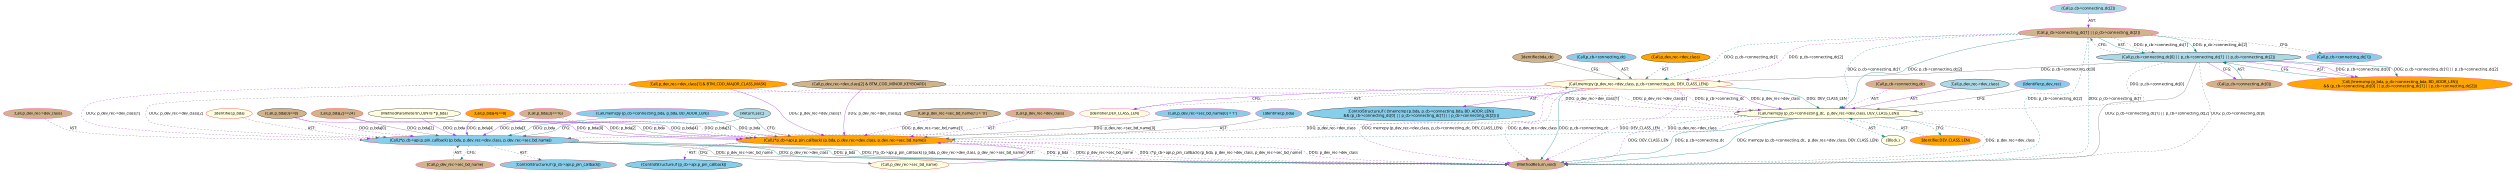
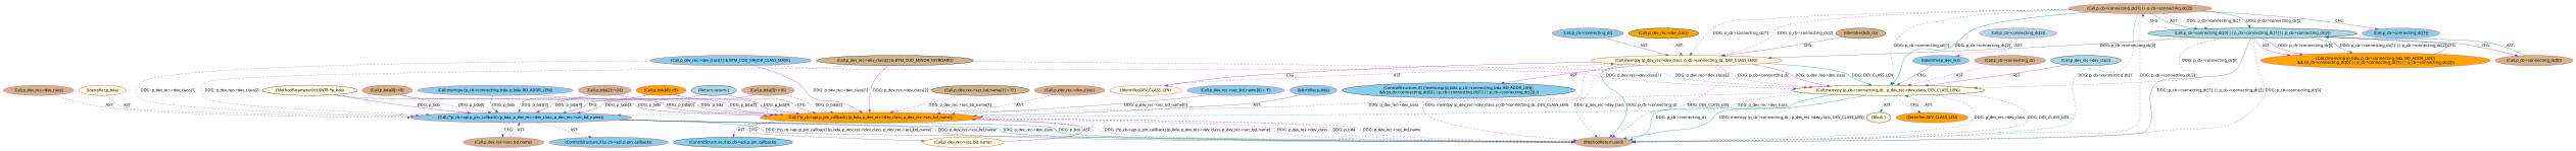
  digraph {
    fontname="Noto Sans"
    node [color=deeppink fillcolor=tan fontname="Noto Sans" style=filled]
    edge [color=gray40 fontname="Noto Sans" style=solid]
    n1 [color=red fillcolor=lightyellow label="(Call,memcpy (p_dev_rec->dev_class, p_cb->connecting_dc, DEV_CLASS_LEN))"]
    n2 [color=black fillcolor=lightyellow label="(Call,memcpy (p_cb->connecting_dc,  p_dev_rec->dev_class, DEV_CLASS_LEN))"]
    n3 [label="(MethodReturn,void)"]
    n4 [fillcolor=lightyellow label="(Identifier,DEV_CLASS_LEN)"]
    n5 [color=black fillcolor=skyblue label="(ControlStructure,if ( (!memcmp (p_bda, p_cb->connecting_bda, BD_ADDR_LEN))\n && (p_cb->connecting_dc[0] || p_cb->connecting_dc[1] || p_cb->connecting_dc[2]) ))"]
    n6 [color=red fillcolor=skyblue label="(Call,(*p_cb->api.p_pin_callback) (p_bda, p_dev_rec->dev_class, p_dev_rec->sec_bd_name))"]
    n7 [color=red fillcolor=orange label="(Call,(*p_cb->api.p_pin_callback) (p_bda, p_dev_rec->dev_class, p_dev_rec->sec_bd_name))"]
    n8 [color=black fillcolor=lightyellow label="(Block,)"]
    n9 [fillcolor=orange label="(Identifier,DEV_CLASS_LEN)"]
    n10 [label="(Call,p_cb->connecting_dc[1] || p_cb->connecting_dc[2])"]
    n11 [color=black fillcolor=lightblue label="(Call,p_cb->connecting_dc[0] || p_cb->connecting_dc[1] || p_cb->connecting_dc[2])"]
    n12 [fillcolor=skyblue label="(Call,p_cb->connecting_dc[1])"]
    n13 [fillcolor=orange label="(Call,(!memcmp (p_bda, p_cb->connecting_bda, BD_ADDR_LEN))\n && (p_cb->connecting_dc[0] || p_cb->connecting_dc[1] || p_cb->connecting_dc[2]))"]
    n14 [color=red label="(Call,p_cb->connecting_dc[0])"]
    n15 [fillcolor=lightblue label="(Call,p_cb->connecting_dc[2])"]
    n16 [label="(Call,p_dev_rec->sec_bd_name)"]
    n17 [color=red fillcolor=skyblue label="(ControlStructure,if (p_cb->api.p_pin_callback))"]
    n18 [color=black fillcolor=skyblue label="(ControlStructure,if (p_cb->api.p_pin_callback))"]
    n19 [color=red fillcolor=lightyellow label="(Call,p_dev_rec->sec_bd_name)"]
    n20 [label="(Call,p_cb->connecting_dc)"]
    n21 [color=black label="(Identifier,bda_cb)"]
    n22 [color=black fillcolor=lightblue label="(Call,p_dev_rec->dev_class)"]
-   n23 [color=red fillcolor=orange label="(Call,p_dev_rec->dev_class[1] & BTM_COD_MAJOR_CLASS_MASK)"]
+   n23 [color=red fillcolor=skyblue label="(Call,p_dev_rec->dev_class[1] & BTM_COD_MAJOR_CLASS_MASK)"]
    n24 [color=black label="(Call,p_dev_rec->sec_bd_name[1] = '0')"]
    n25 [label="(Call,p_dev_rec->dev_class)"]
    n26 [label="(Call,p_bda[3]<<16)"]
-   n27 [color=black fillcolor=lightblue label="(Return,sec;)"]
-   n28 [color=black label="(Call,p_bda[0]<<8)"]
+   n27 [color=black fillcolor=lightblue label="(Return,return;)"]
+   n28 [color=red label="(Call,p_bda[0]<<8)"]
    n29 [color=red fillcolor=skyblue label="(Call,p_cb->connecting_dc)"]
    n30 [color=black label="(Call,p_dev_rec->dev_class[2] & BTM_COD_MINOR_KEYBOARD)"]
    n31 [fillcolor=skyblue label="(Call,p_dev_rec->sec_bd_name[0] = 'f')"]
    n32 [fillcolor=skyblue label="(Identifier,p_bda)"]
-   n33 [color=red label="(Call,p_bda[2]<<24)"]
+   n33 [label="(Call,p_bda[2]<<24)"]
    n34 [fillcolor=skyblue label="(Identifier,p_dev_rec)"]
    n35 [label="(Call,p_dev_rec->dev_class)"]
    n36 [color=black fillcolor=lightyellow label="(MethodParameterIn,UINT8 *p_bda)"]
    n37 [color=red fillcolor=lightyellow label="(Identifier,p_bda)"]
    n38 [fillcolor=skyblue label="(Call,memcpy (p_cb->connecting_bda, p_bda, BD_ADDR_LEN))"]
    n39 [fillcolor=orange label="(Call,p_bda[4]<<8)"]
    n40 [color=black fillcolor=orange label="(Call,p_dev_rec->dev_class)"]
    n1 -> n2 [color=purple label="DDG: p_cb->connecting_dc" style=dashed]
    n1 -> n2 [color=purple label="DDG: p_dev_rec->dev_class"]
    n1 -> n2 [color=teal label="DDG: DEV_CLASS_LEN"]
    n1 -> n3 [color=teal label="DDG: p_cb->connecting_dc"]
    n1 -> n3 [color=purple label="DDG: DEV_CLASS_LEN" style=dashed]
    n1 -> n3 [color=purple label="DDG: memcpy (p_dev_rec->dev_class, p_cb->connecting_dc, DEV_CLASS_LEN)" style=dashed]
    n1 -> n3 [label="DDG: p_dev_rec->dev_class" style=dashed]
    n1 -> n4 [color=purple label="CFG: "]
    n1 -> n5 [color=purple label="AST: "]
    n2 -> n3 [color=teal label="DDG: memcpy (p_cb->connecting_dc,  p_dev_rec->dev_class, DEV_CLASS_LEN)"]
    n2 -> n3 [label="DDG: p_dev_rec->dev_class" style=dashed]
    n2 -> n3 [color=purple label="DDG: DEV_CLASS_LEN" style=dashed]
    n2 -> n3 [color=teal label="DDG: p_cb->connecting_dc"]
    n2 -> n6 [label="DDG: p_dev_rec->dev_class" style=dashed]
    n2 -> n7 [color=teal label="DDG: p_dev_rec->dev_class" style=dashed]
    n2 -> n8 [color=teal label="AST: " style=dashed]
    n2 -> n9 [color=teal label="CFG: " style=dashed]
    n4 -> n1 [label="AST: " style=dashed]
    n6 -> n3 [label="DDG: (*p_cb->api.p_pin_callback) (p_bda, p_dev_rec->dev_class, p_dev_rec->sec_bd_name)"]
    n6 -> n3 [label="DDG: p_dev_rec->sec_bd_name"]
    n6 -> n3 [color=teal label="DDG: p_dev_rec->dev_class"]
    n6 -> n3 [color=teal label="DDG: p_bda"]
    n6 -> n16 [color=teal label="CFG: " style=dashed]
    n6 -> n17 [label="AST: " style=dashed]
    n7 -> n3 [color=purple label="DDG: p_dev_rec->sec_bd_name" style=dashed]
    n7 -> n3 [label="DDG: (*p_cb->api.p_pin_callback) (p_bda, p_dev_rec->dev_class, p_dev_rec->sec_bd_name)" style=dashed]
    n7 -> n3 [color=purple label="DDG: p_dev_rec->dev_class" style=dashed]
    n7 -> n3 [label="DDG: p_bda" style=dashed]
    n7 -> n18 [color=purple label="AST: " style=dashed]
    n7 -> n19 [label="CFG: "]
    n9 -> n2 [color=teal label="AST: " style=dashed]
    n10 -> n1 [color=teal label="DDG: p_cb->connecting_dc[1]" style=dashed]
    n10 -> n1 [color=purple label="DDG: p_cb->connecting_dc[2]" style=dashed]
    n10 -> n2 [color=teal label="DDG: p_cb->connecting_dc[1]" style=dashed]
    n10 -> n2 [color=teal label="DDG: p_cb->connecting_dc[2]"]
    n10 -> n3 [color=teal label="DDG: p_cb->connecting_dc[1]" style=dashed]
    n10 -> n3 [color=teal label="DDG: p_cb->connecting_dc[2]" style=dashed]
    n10 -> n11 [color=teal label="AST: "]
    n10 -> n11 [label="DDG: p_cb->connecting_dc[1]" style=dashed]
    n10 -> n11 [color=teal label="DDG: p_cb->connecting_dc[2]"]
-   n10 -> n12 [label="CFG: " style=dashed]
+   n10 -> n12 [label="CFG: "]
    n11 -> n1 [label="DDG: p_cb->connecting_dc[0]"]
    n11 -> n2 [label="DDG: p_cb->connecting_dc[0]" style=dashed]
    n11 -> n3 [label="DDG: p_cb->connecting_dc[1] || p_cb->connecting_dc[2]"]
    n11 -> n3 [label="DDG: p_cb->connecting_dc[0]" style=dashed]
    n11 -> n10 [label="CFG: " style=dashed]
    n11 -> n13 [color=purple label="AST: "]
    n11 -> n13 [color=purple label="DDG: p_cb->connecting_dc[0]"]
    n11 -> n13 [color=teal label="DDG: p_cb->connecting_dc[1] || p_cb->connecting_dc[2]"]
    n11 -> n14 [color=purple label="CFG: "]
    n13 -> n11 [color=teal label="CFG: "]
    n14 -> n11 [color=teal label="AST: "]
-   n15 -> n10 [color=purple label="AST: " style=dashed]
+   n15 -> n34 [color=purple label="AST: " style=dashed]
    n16 -> n6 [label="AST: " style=dashed]
    n19 -> n7 [color=purple label="AST: "]
    n20 -> n2 [color=purple label="AST: " style=dashed]
    n21 -> n1 [label="CFG: "]
    n22 -> n2 [color=purple label="AST: "]
    n23 -> n2 [color=purple label="DDG: p_dev_rec->dev_class[1]" style=dashed]
    n23 -> n6 [color=purple label="DDG: p_dev_rec->dev_class[1]" style=dashed]
    n23 -> n7 [color=purple label="DDG: p_dev_rec->dev_class[1]"]
    n24 -> n7 [color=purple label="DDG: p_dev_rec->sec_bd_name[1]" style=dashed]
    n25 -> n7 [color=purple label="AST: " style=dashed]
    n26 -> n6 [color=purple label="DDG: p_bda[3]"]
    n26 -> n7 [label="DDG: p_bda[3]" style=dashed]
    n27 -> n6 [color=teal label="CFG: "]
    n27 -> n7 [label="CFG: "]
    n28 -> n6 [color=purple label="DDG: p_bda[0]" style=dashed]
    n28 -> n7 [color=purple label="DDG: p_bda[0]"]
    n29 -> n1 [label="AST: "]
    n30 -> n2 [label="DDG: p_dev_rec->dev_class[2]" style=dashed]
    n30 -> n6 [label="DDG: p_dev_rec->dev_class[2]" style=dashed]
    n30 -> n7 [color=purple label="DDG: p_dev_rec->dev_class[2]"]
    n31 -> n7 [label="DDG: p_dev_rec->sec_bd_name[0]"]
    n32 -> n7 [label="AST: "]
    n33 -> n6 [label="DDG: p_bda[2]"]
    n33 -> n7 [color=purple label="DDG: p_bda[2]"]
    n34 -> n2 [label="CFG: "]
    n35 -> n6 [label="AST: " style=dashed]
    n36 -> n6 [color=purple label="DDG: p_bda"]
    n36 -> n7 [label="DDG: p_bda"]
    n37 -> n6 [label="AST: " style=dashed]
    n38 -> n6 [color=teal label="DDG: p_bda"]
    n38 -> n7 [label="DDG: p_bda"]
    n39 -> n6 [color=purple label="DDG: p_bda[4]"]
    n39 -> n7 [color=purple label="DDG: p_bda[4]"]
    n40 -> n1 [label="AST: " style=dashed]
  }
